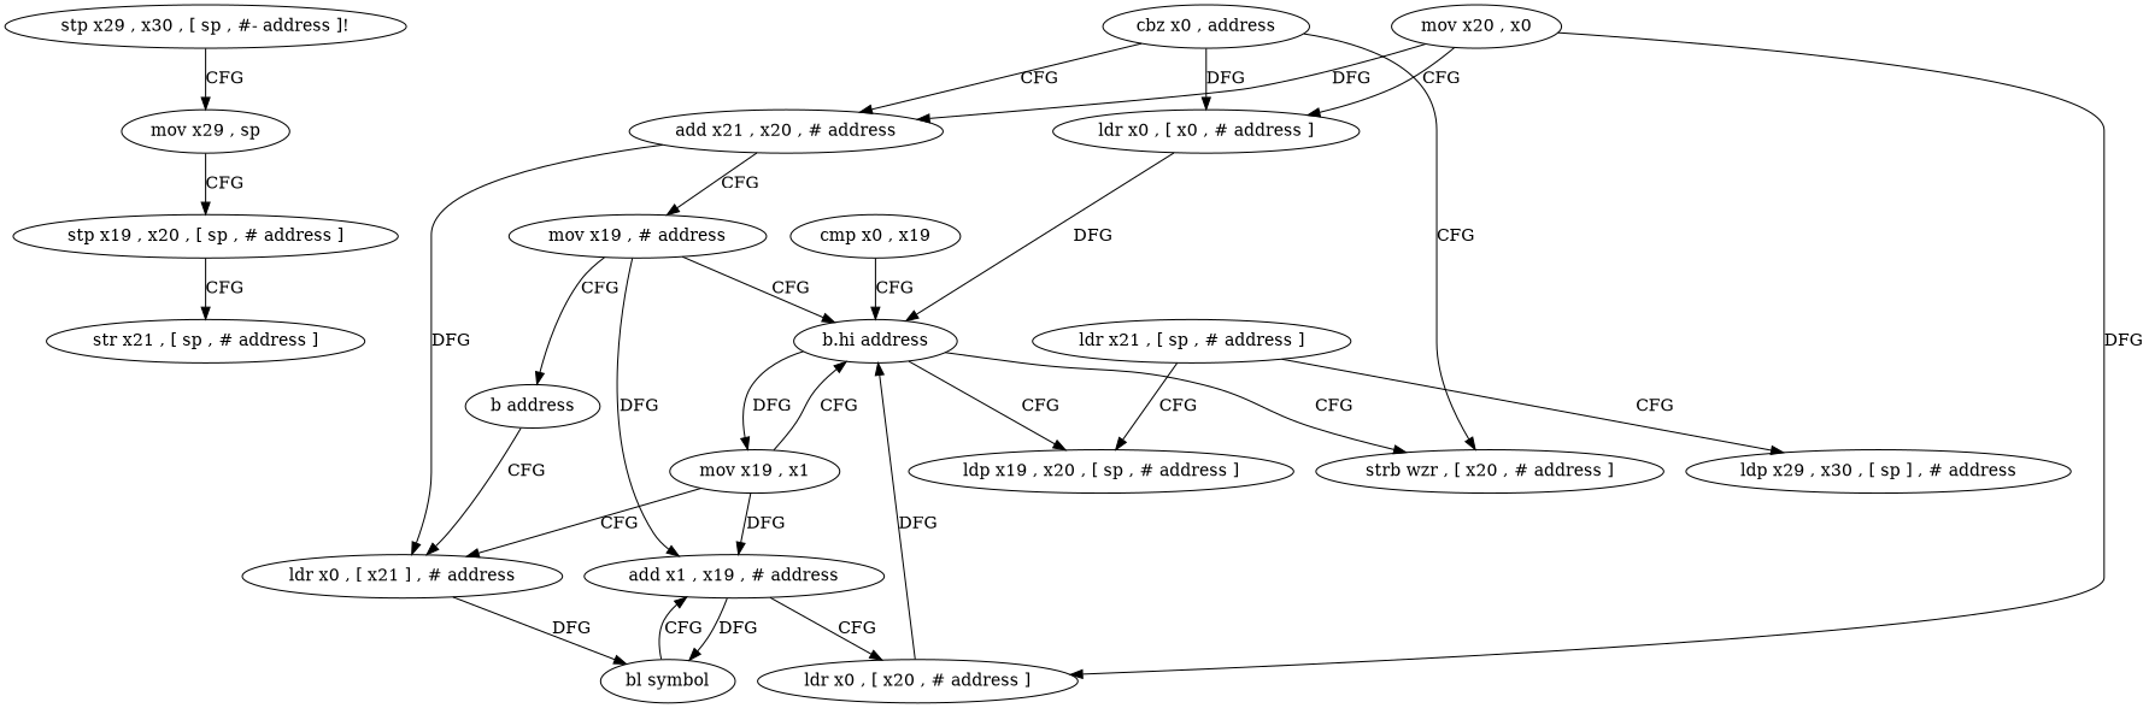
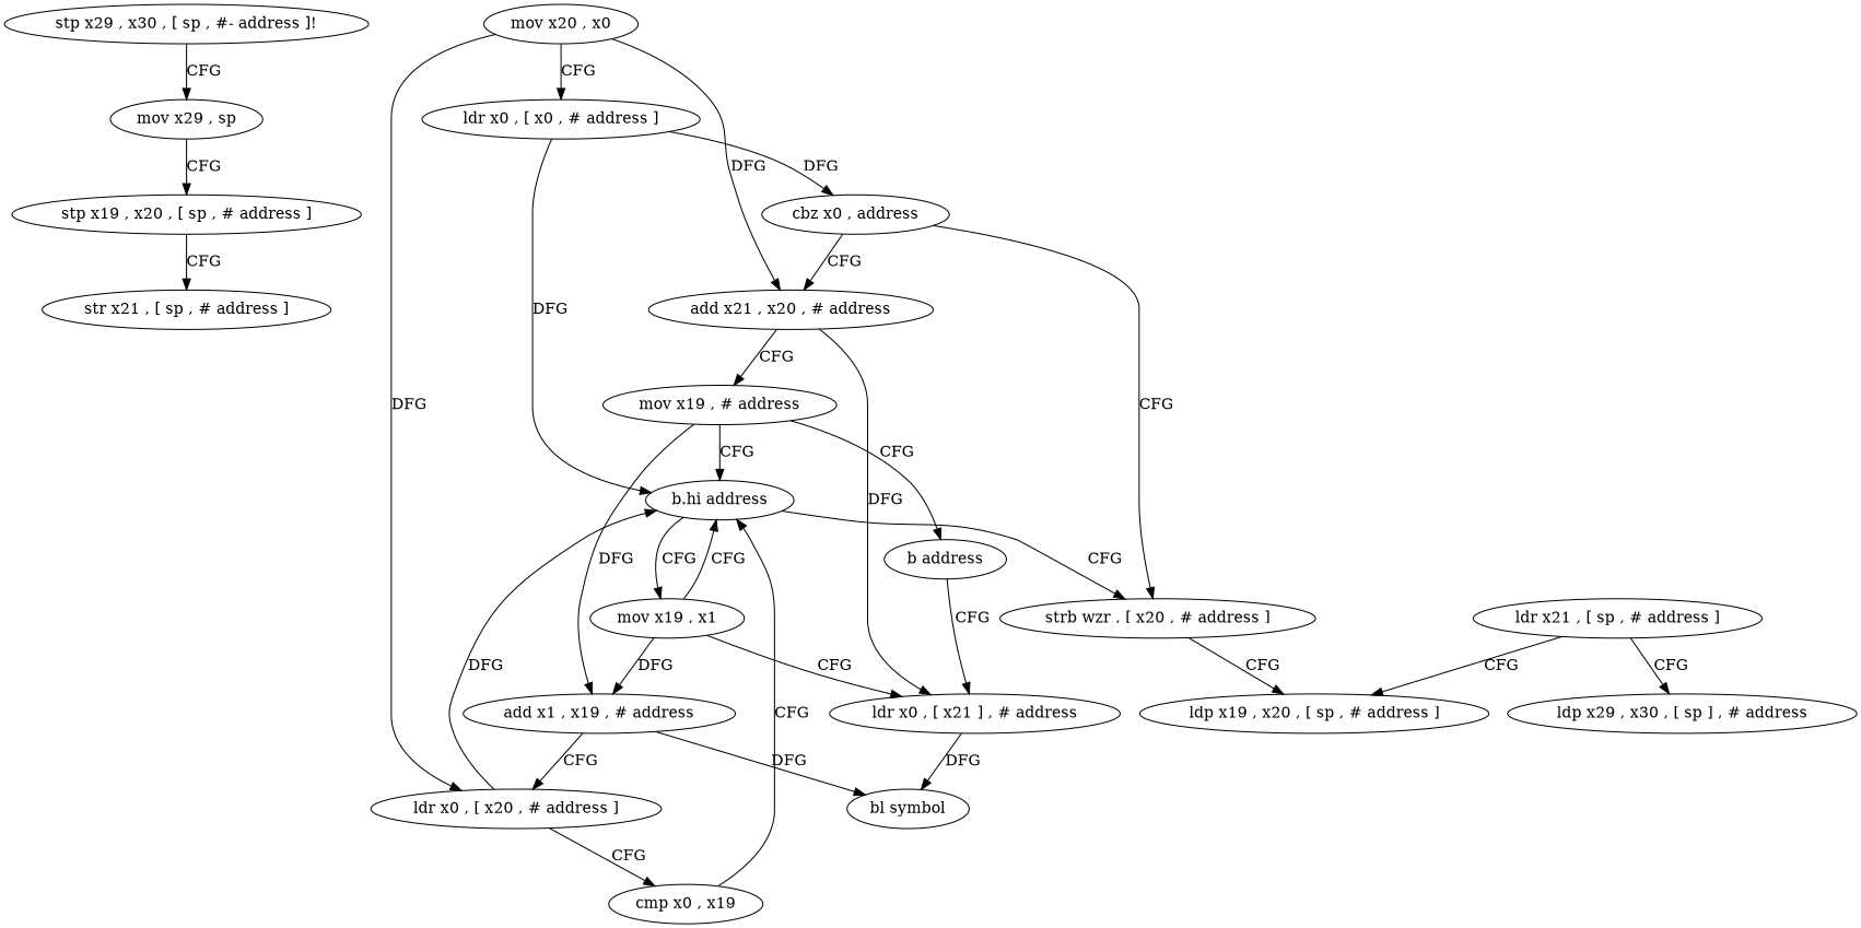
  digraph {
    n1 [label="stp x29 , x30 , [ sp , #- address ]!"]
    n2 [label="mov x29 , sp"]
    n3 [label="stp x19 , x20 , [ sp , # address ]"]
    n4 [label="str x21 , [ sp , # address ]"]
    n5 [label="mov x20 , x0"]
    n6 [label="ldr x0 , [ x0 , # address ]"]
    n7 [label="add x21 , x20 , # address"]
    n8 [label="ldr x0 , [ x20 , # address ]"]
    n9 [label="cbz x0 , address"]
    n10 [label="b.hi address"]
    n11 [label="strb wzr , [ x20 , # address ]"]
    n12 [label="ldp x19 , x20 , [ sp , # address ]"]
    n13 [label="mov x19 , # address"]
    n14 [label="ldr x0 , [ x21 ] , # address"]
    n15 [label="cmp x0 , x19"]
    n16 [label="mov x19 , x1"]
    n17 [label="b address"]
    n18 [label="add x1 , x19 , # address"]
    n19 [label="bl symbol"]
    n20 [label="ldr x21 , [ sp , # address ]"]
    n21 [label="ldp x29 , x30 , [ sp ] , # address"]
    n1 -> n2 [label=CFG]
    n2 -> n3 [label=CFG]
    n3 -> n4 [label=CFG]
    n5 -> n6 [label=CFG]
    n5 -> n7 [label=DFG]
    n5 -> n8 [label=DFG]
-   n9 -> n6 [label=DFG]
+   n6 -> n9 [label=DFG]
    n6 -> n10 [label=DFG]
    n7 -> n13 [label=CFG]
    n7 -> n14 [label=DFG]
    n8 -> n10 [label=DFG]
+   n8 -> n15 [label=CFG]
    n9 -> n7 [label=CFG]
    n9 -> n11 [label=CFG]
    n10 -> n11 [label=CFG]
-   n10 -> n16 [label=DFG]
-   n10 -> n12 [label=CFG]
+   n10 -> n16 [label=CFG]
+   n11 -> n12 [label=CFG]
    n13 -> n10 [label=CFG]
    n13 -> n17 [label=CFG]
    n13 -> n18 [label=DFG]
    n14 -> n19 [label=DFG]
    n15 -> n10 [label=CFG]
    n16 -> n10 [label=CFG]
    n16 -> n14 [label=CFG]
    n16 -> n18 [label=DFG]
    n17 -> n14 [label=CFG]
    n18 -> n8 [label=CFG]
    n18 -> n19 [label=DFG]
-   n19 -> n18 [label=CFG]
    n20 -> n12 [label=CFG]
    n20 -> n21 [label=CFG]
  }
